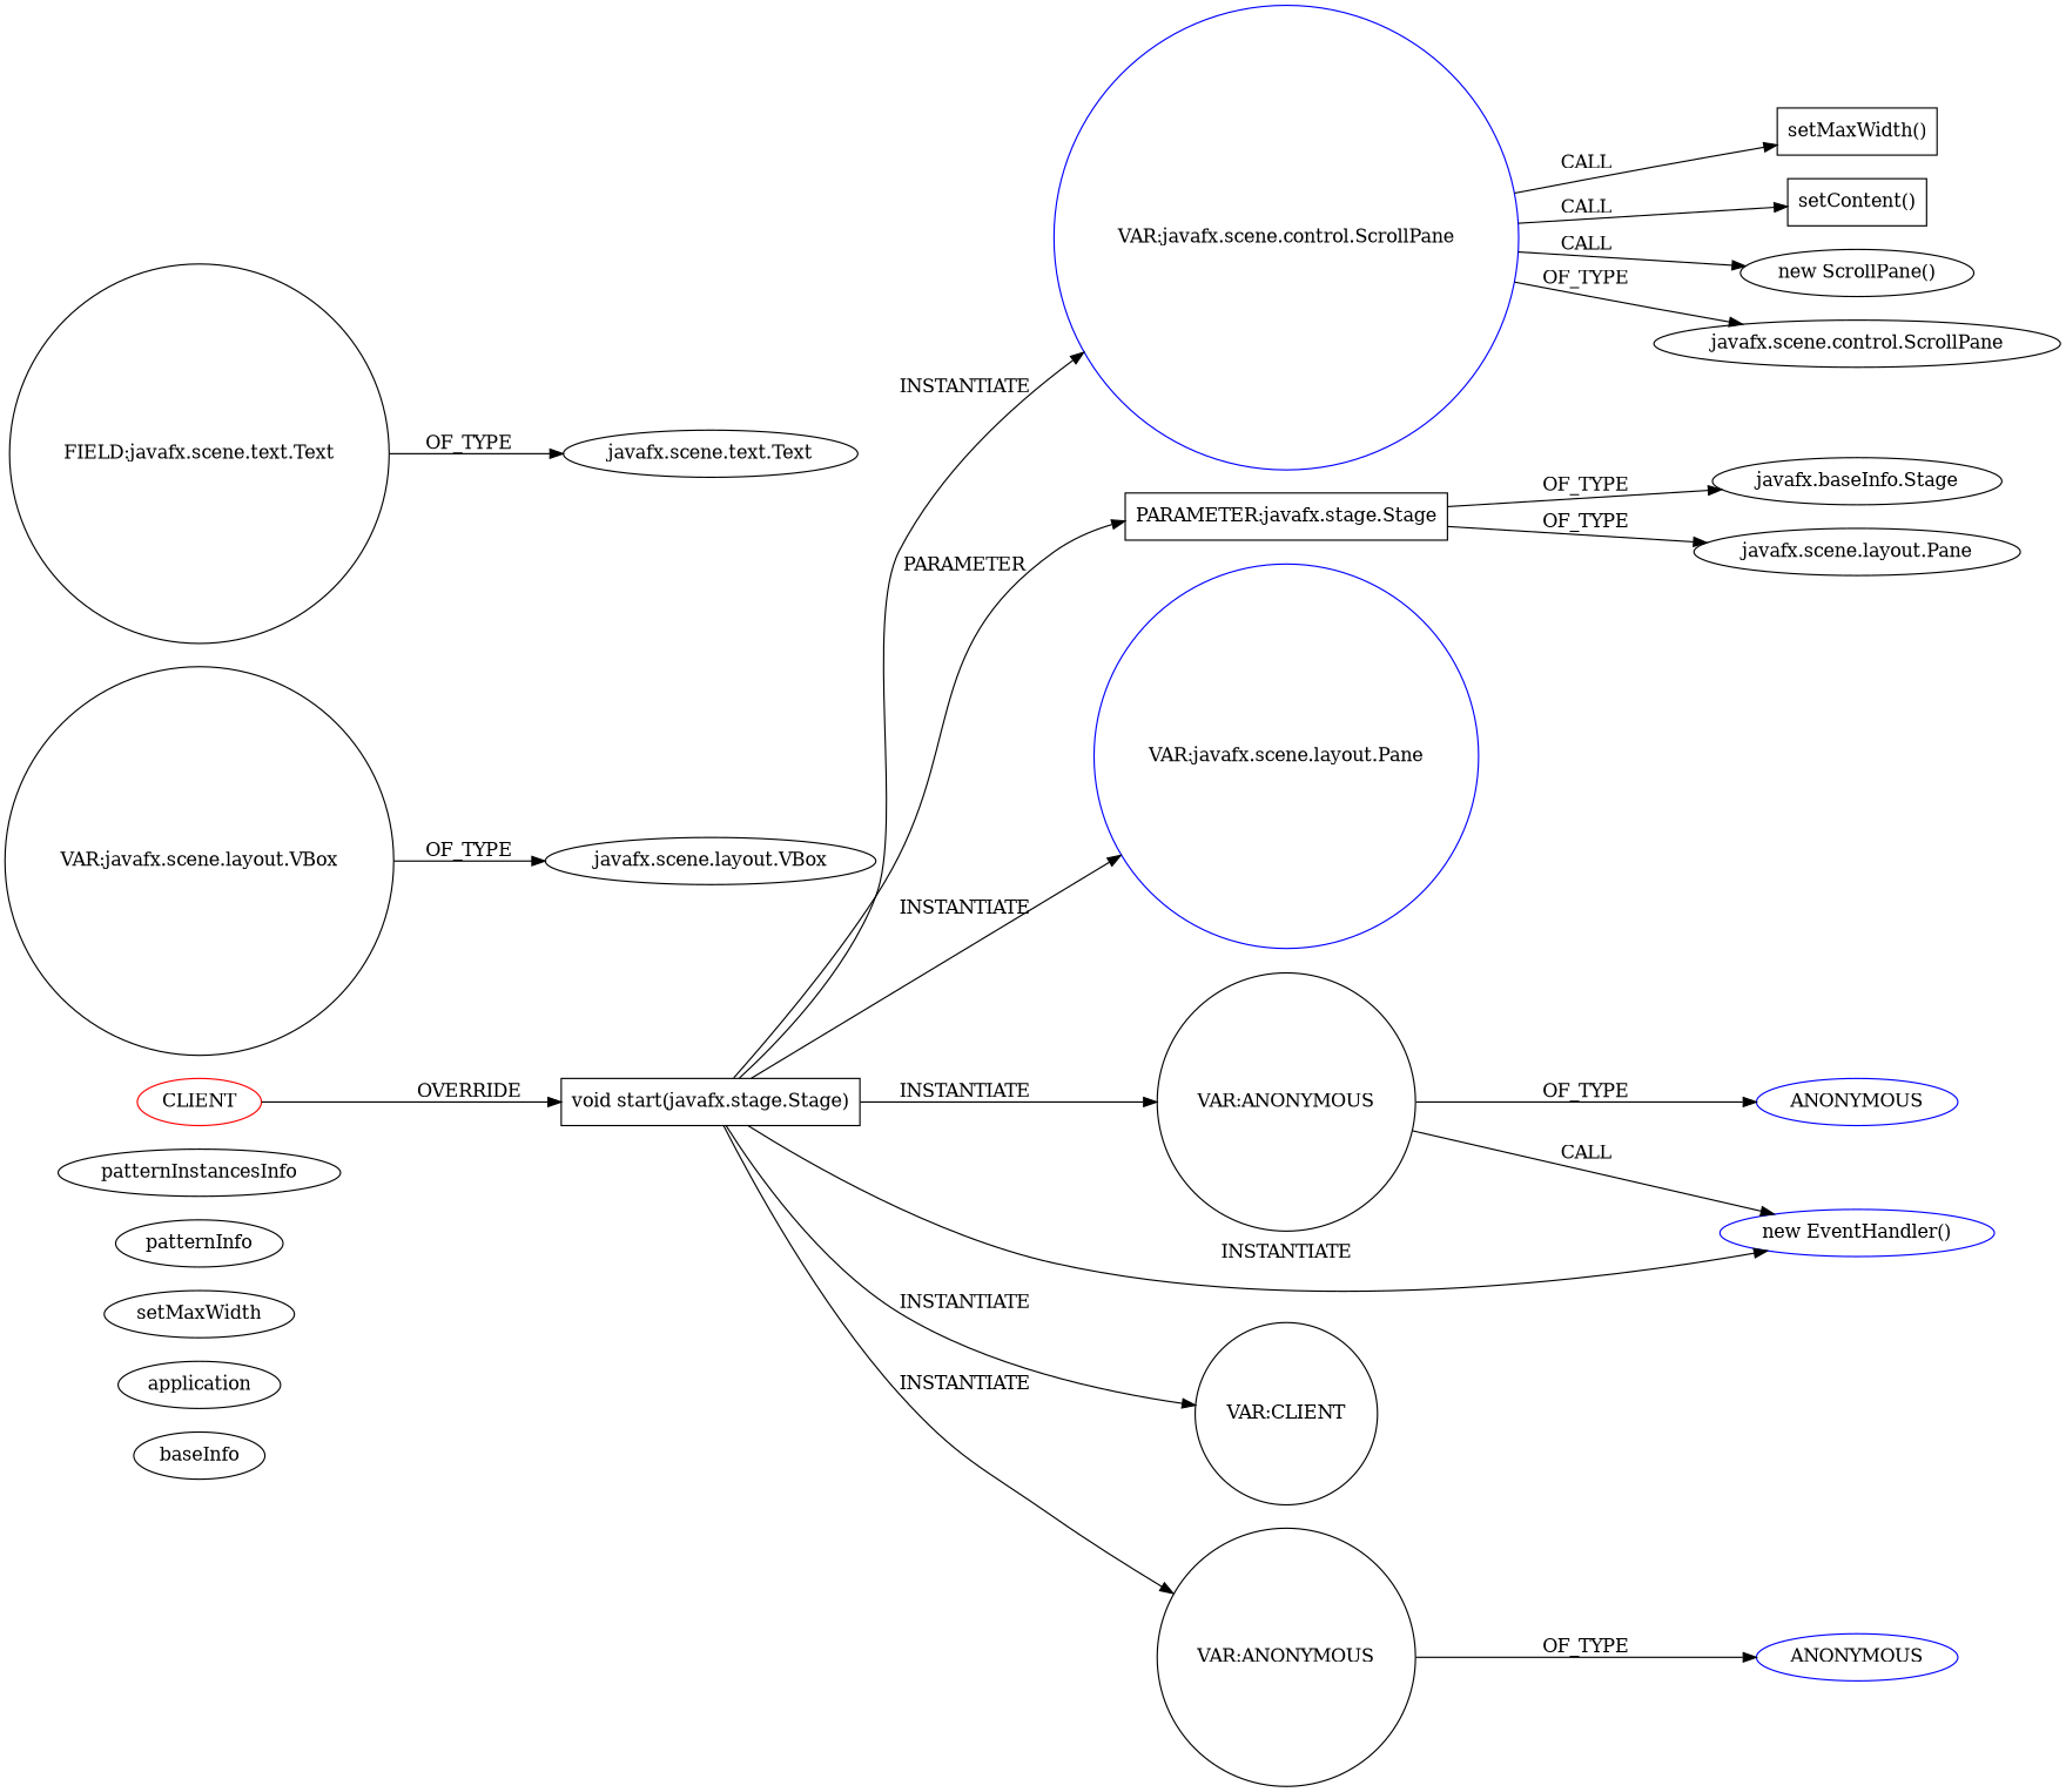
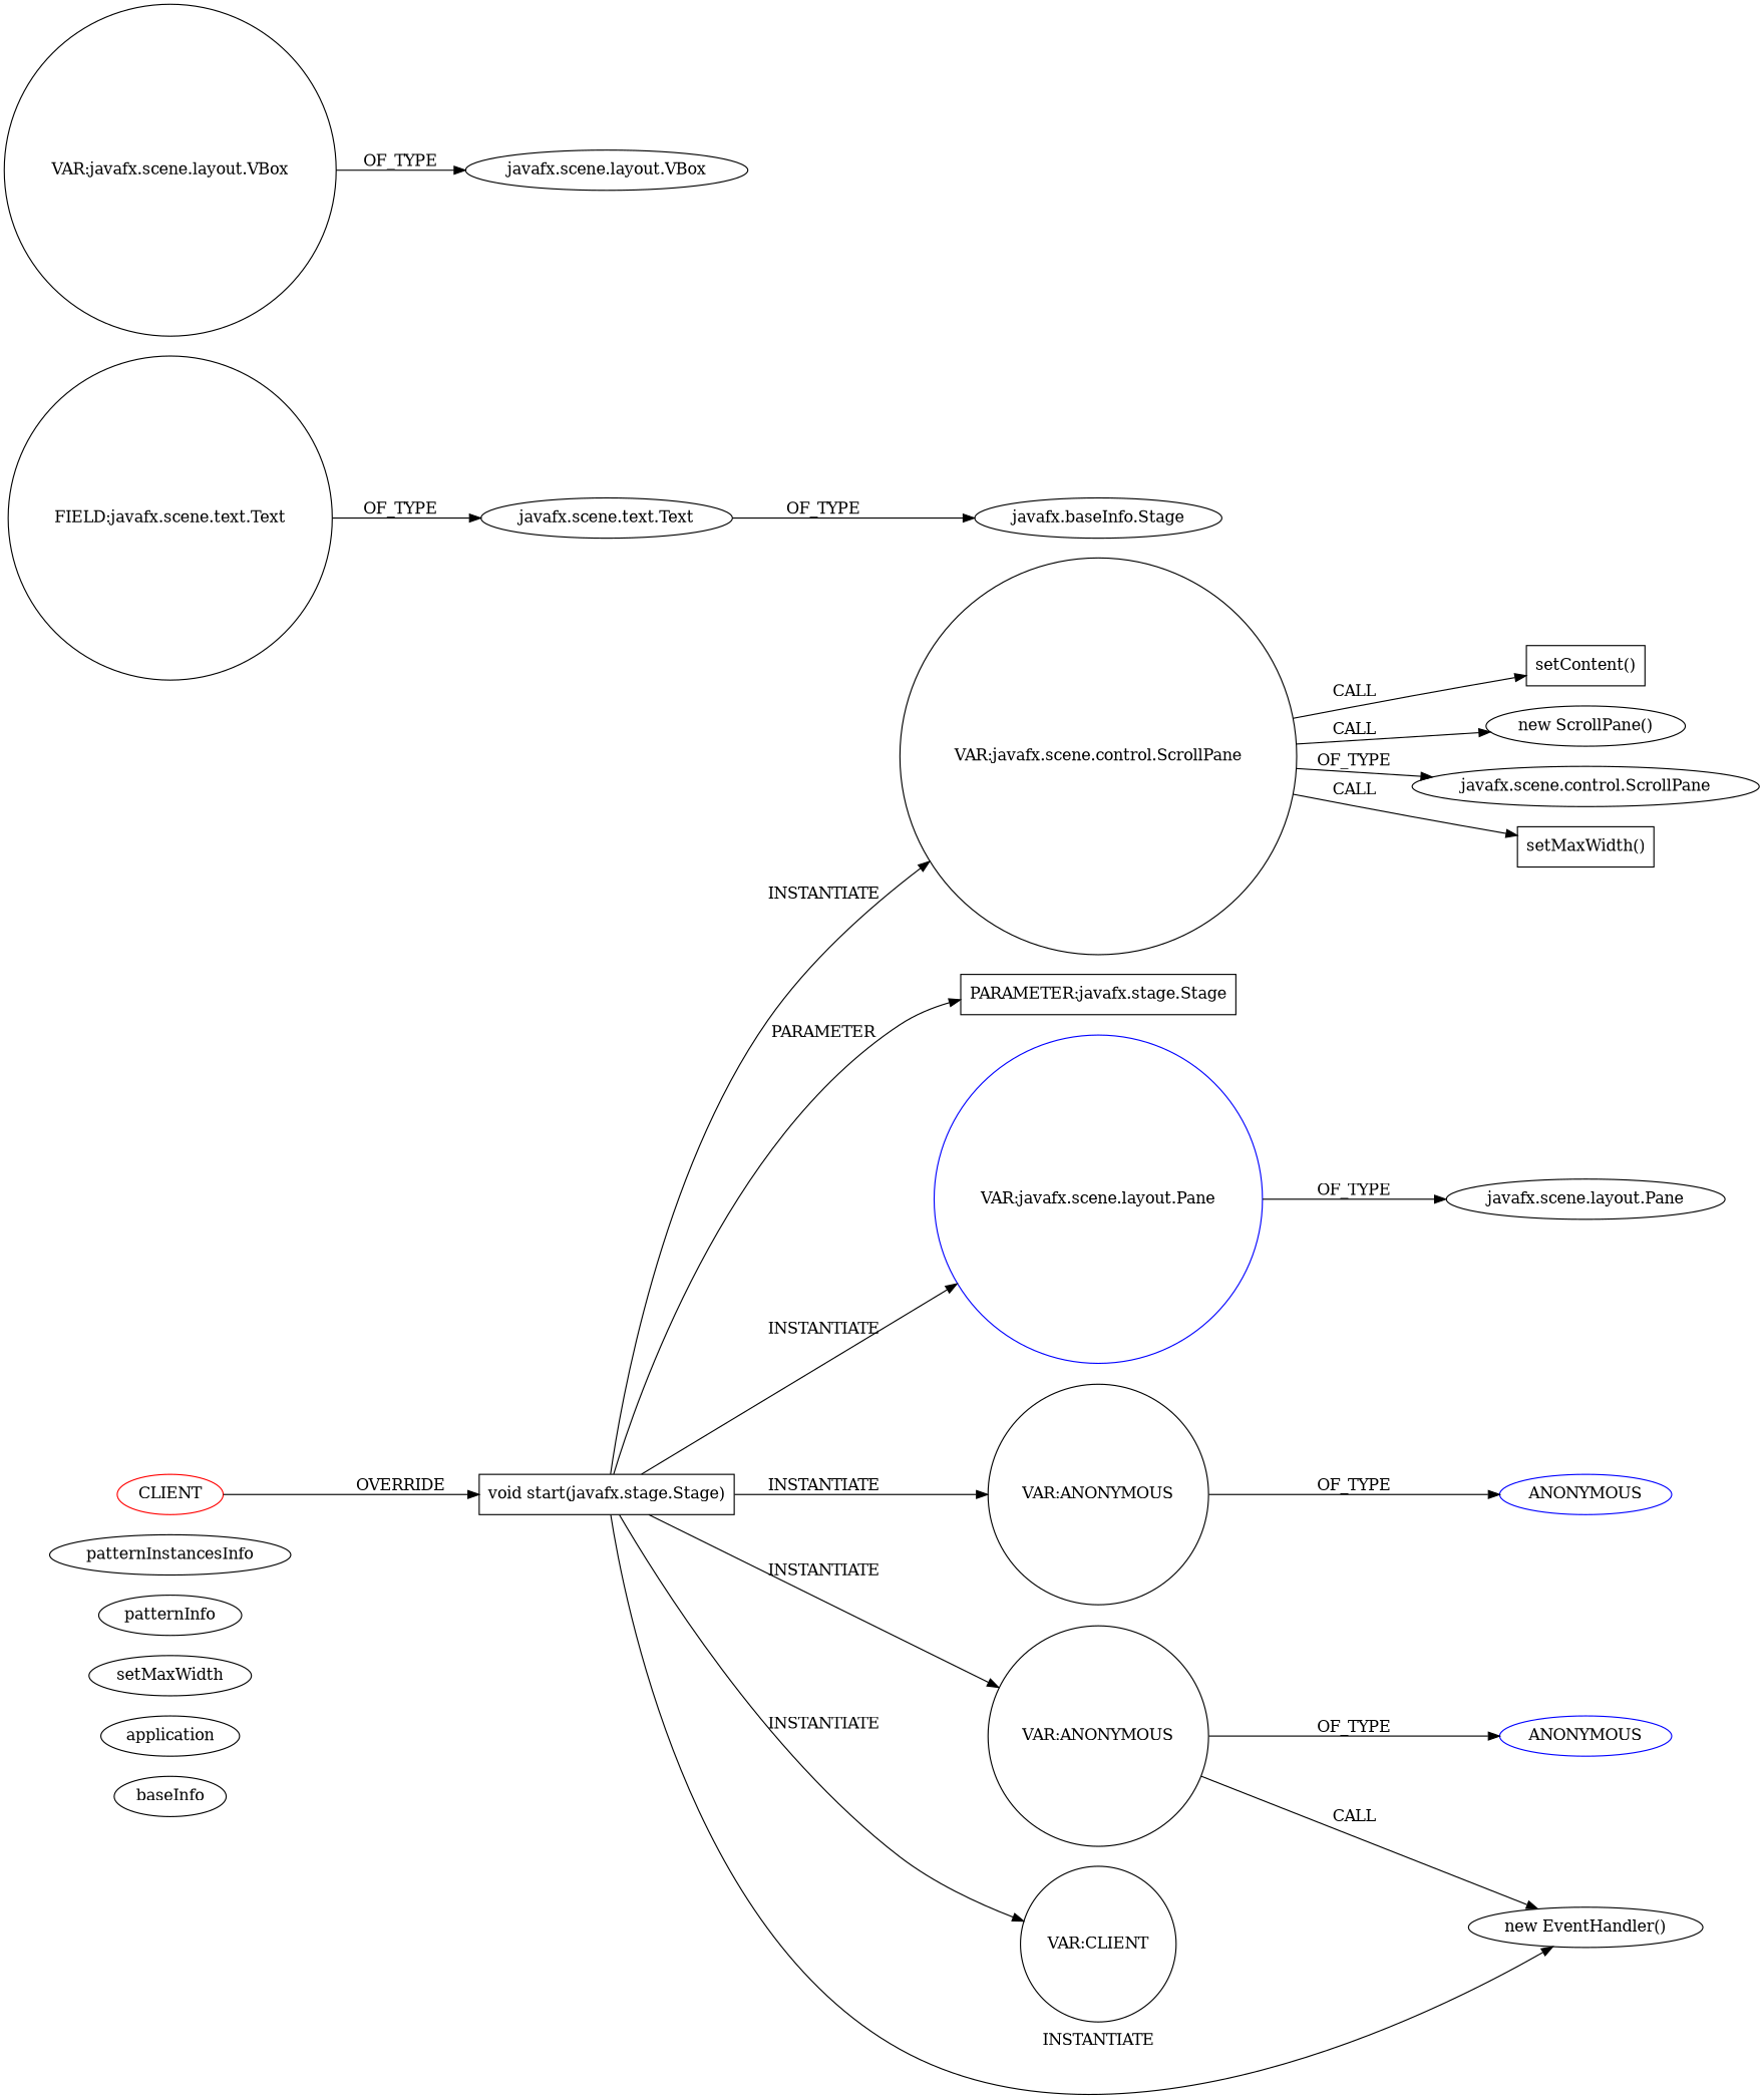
  digraph {
    rankdir=LR
    node [isFrameworkType=false vertexType=VARIABLE_EXPRESION]
    baseInfo [category=pattern graphId=2609 isAnonymous=false possibleRelation=false isFrameworkType="" vertexType=""]
    n2 [0="javafx.application.Application" label=application isFrameworkType="" vertexType=""]
    n3 [label=setMaxWidth isFrameworkType="" vertexType=""]
    patternInfo [frequency=2.0 patternRootClient=0 isFrameworkType="" vertexType=""]
    patternInstancesInfo [0="jsnsimpson-tilisty~/jsnsimpson-tilisty/tilisty-master/src/com/tilisty/views/TilistyView.java~TilistyView~3407" 1="davelet-InternationalChess-JavaFX2~/davelet-InternationalChess-JavaFX2/InternationalChess-JavaFX2-master/src/cn/davelet/internationalchess/InternationalChess.java~InternationalChess~2344" isFrameworkType="" vertexType=""]
    n6 [label="new ScrollPane()" vertexType=CONSTRUCTOR_CALL]
-   n7 [label="VAR:javafx.scene.control.ScrollPane" shape=circle color=blue]
+   n7 [label="VAR:javafx.scene.control.ScrollPane" shape=circle]
    n8 [label="javafx.scene.control.ScrollPane" vertexType=FRAMEWORK_CLASS_TYPE]
    n9 [label="setMaxWidth()" shape=box vertexType=INSIDE_CALL]
    n10 [label="setContent()" shape=box vertexType=INSIDE_CALL]
    n11 [label="void start(javafx.stage.Stage)" shape=box vertexType=OVERRIDING_METHOD_DECLARATION]
    n12 [label="PARAMETER:javafx.stage.Stage" shape=box vertexType=PARAMETER_DECLARATION]
    n13 [color=blue label="VAR:javafx.scene.layout.Pane" shape=circle]
    n14 [label="VAR:ANONYMOUS" shape=circle]
    n15 [label="VAR:ANONYMOUS" shape=circle]
    n16 [label="VAR:CLIENT" shape=circle]
-   n17 [label="new EventHandler()" vertexType=CONSTRUCTOR_CALL color=blue]
+   n17 [label="new EventHandler()" vertexType=CONSTRUCTOR_CALL]
    n18 [label="javafx.baseInfo.Stage" vertexType=FRAMEWORK_CLASS_TYPE]
    n19 [label="javafx.scene.layout.Pane" vertexType=FRAMEWORK_CLASS_TYPE]
    n20 [label="VAR:javafx.scene.layout.VBox" shape=circle]
    n21 [label="javafx.scene.layout.VBox" vertexType=FRAMEWORK_CLASS_TYPE]
    n22 [color=blue label=ANONYMOUS vertexType=REFERENCE_ANONYMOUS_DECLARATION]
    n23 [color=blue label=ANONYMOUS vertexType=REFERENCE_ANONYMOUS_DECLARATION]
    n24 [color=red label=CLIENT vertexType=ROOT_CLIENT_CLASS_DECLARATION]
    n25 [label="FIELD:javafx.scene.text.Text" shape=circle vertexType=FIELD_DECLARATION]
    n26 [label="javafx.scene.text.Text" vertexType=FRAMEWORK_CLASS_TYPE]
    n7 -> n6 [label=CALL]
    n7 -> n8 [label=OF_TYPE]
    n7 -> n9 [label=CALL]
    n7 -> n10 [label=CALL]
    n11 -> n7 [label=INSTANTIATE]
    n11 -> n12 [label=PARAMETER]
    n11 -> n13 [label=INSTANTIATE]
    n11 -> n14 [label=INSTANTIATE]
    n11 -> n15 [label=INSTANTIATE]
    n11 -> n16 [label=INSTANTIATE]
    n11 -> n17 [label=INSTANTIATE]
-   n12 -> n18 [label=OF_TYPE]
-   n12 -> n19 [label=OF_TYPE]
+   n26 -> n18 [label=OF_TYPE]
+   n13 -> n19 [label=OF_TYPE]
    n14 -> n17 [label=CALL]
    n14 -> n22 [label=OF_TYPE]
    n15 -> n23 [label=OF_TYPE]
    n20 -> n21 [label=OF_TYPE]
    n24 -> n11 [label=OVERRIDE]
    n25 -> n26 [label=OF_TYPE]
  }
